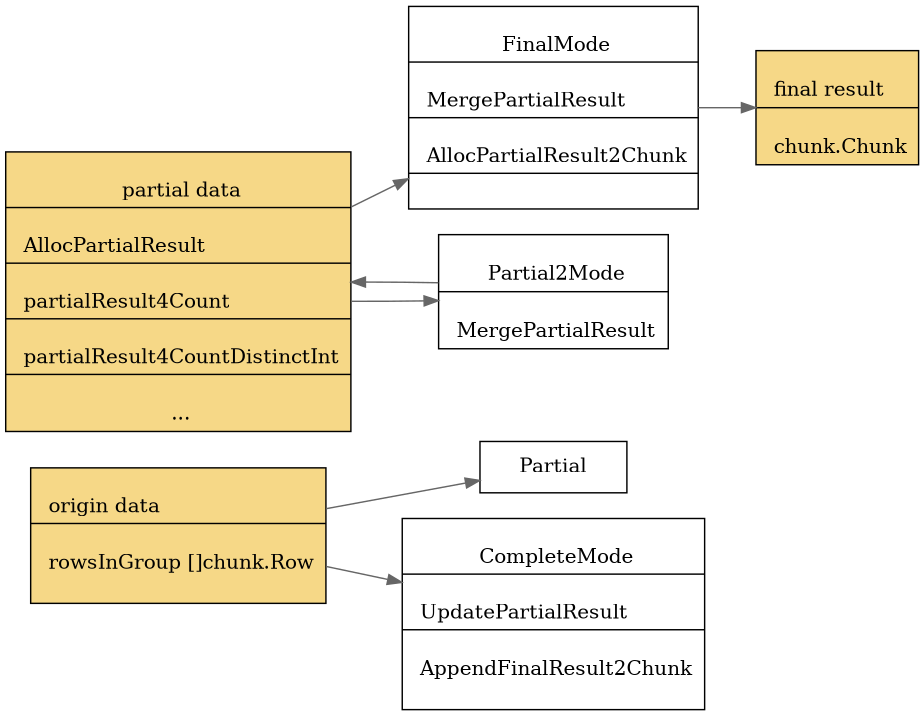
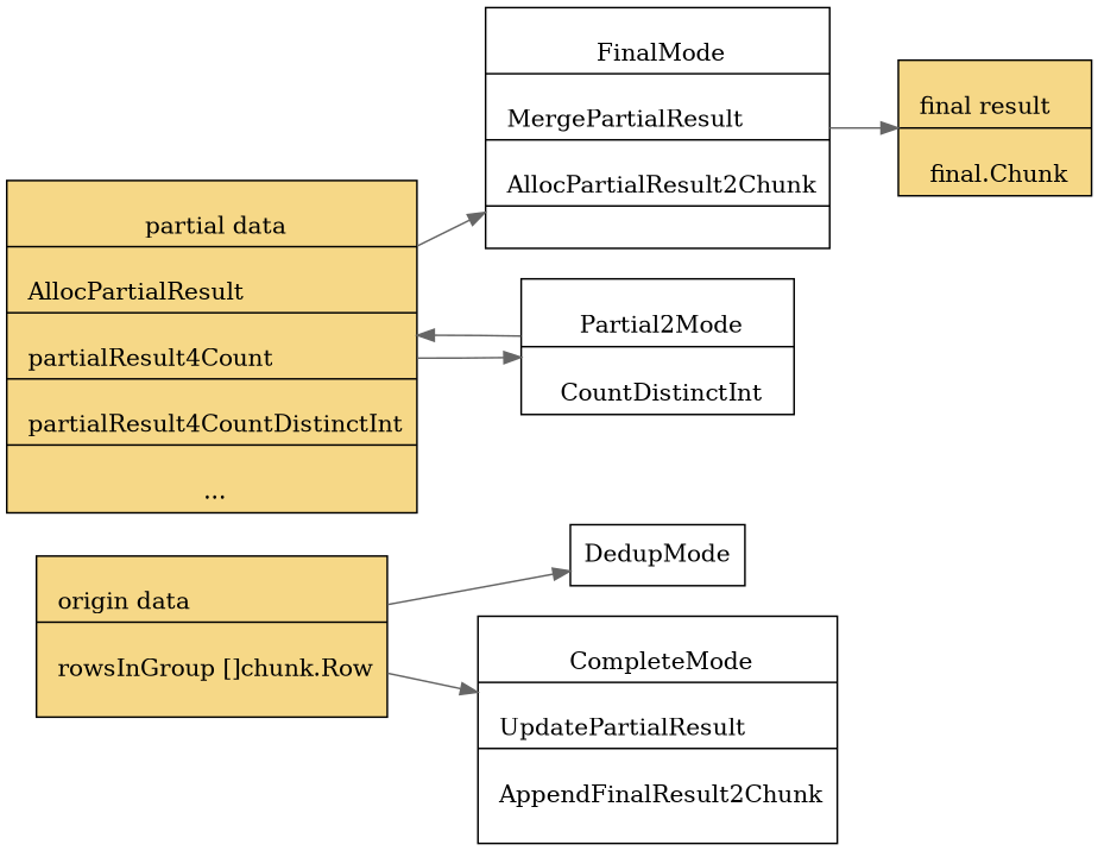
  digraph {
    newrank=true
    rankdir=LR
    node [shape=record]
    edge [color=gray40]
    n1 [fillcolor="#f6d887" label="{{\n      origin data\l|\n      rowsInGroup []chunk.Row\l\n    }}" style=filled]
-   DedupMode [shape=box label=Partial]
+   DedupMode [shape=box]
    n3 [label="{{\n      CompleteMode|\n      UpdatePartialResult\l|\n      AppendFinalResult2Chunk\l\n    }}"]
    n4 [fillcolor="#f6d887" label="{{\n      partial data|\n      AllocPartialResult\l|\n      partialResult4Count\l|\n      partialResult4CountDistinctInt\l|\n      ...\n    }}" style=filled]
    n5 [label="{{\n      FinalMode|\n      MergePartialResult\l|\n      AllocPartialResult2Chunk\l|\n    }}"]
-   n6 [label="{{\n      Partial2Mode|\n      MergePartialResult\n    }}"]
-   n7 [fillcolor="#f6d887" label="{{\n      final result\l|\n      chunk.Chunk\n    }}" style=filled]
+   n6 [label="{{\n      Partial2Mode|\n      CountDistinctInt\n    }}"]
+   n7 [fillcolor="#f6d887" label="{{\n      final result\l|\n      final.Chunk\n    }}" style=filled]
    n1 -> DedupMode
    n1 -> n3
    n4 -> n5
    n4 -> n6
    n5 -> n7
    n6 -> n4
  }
